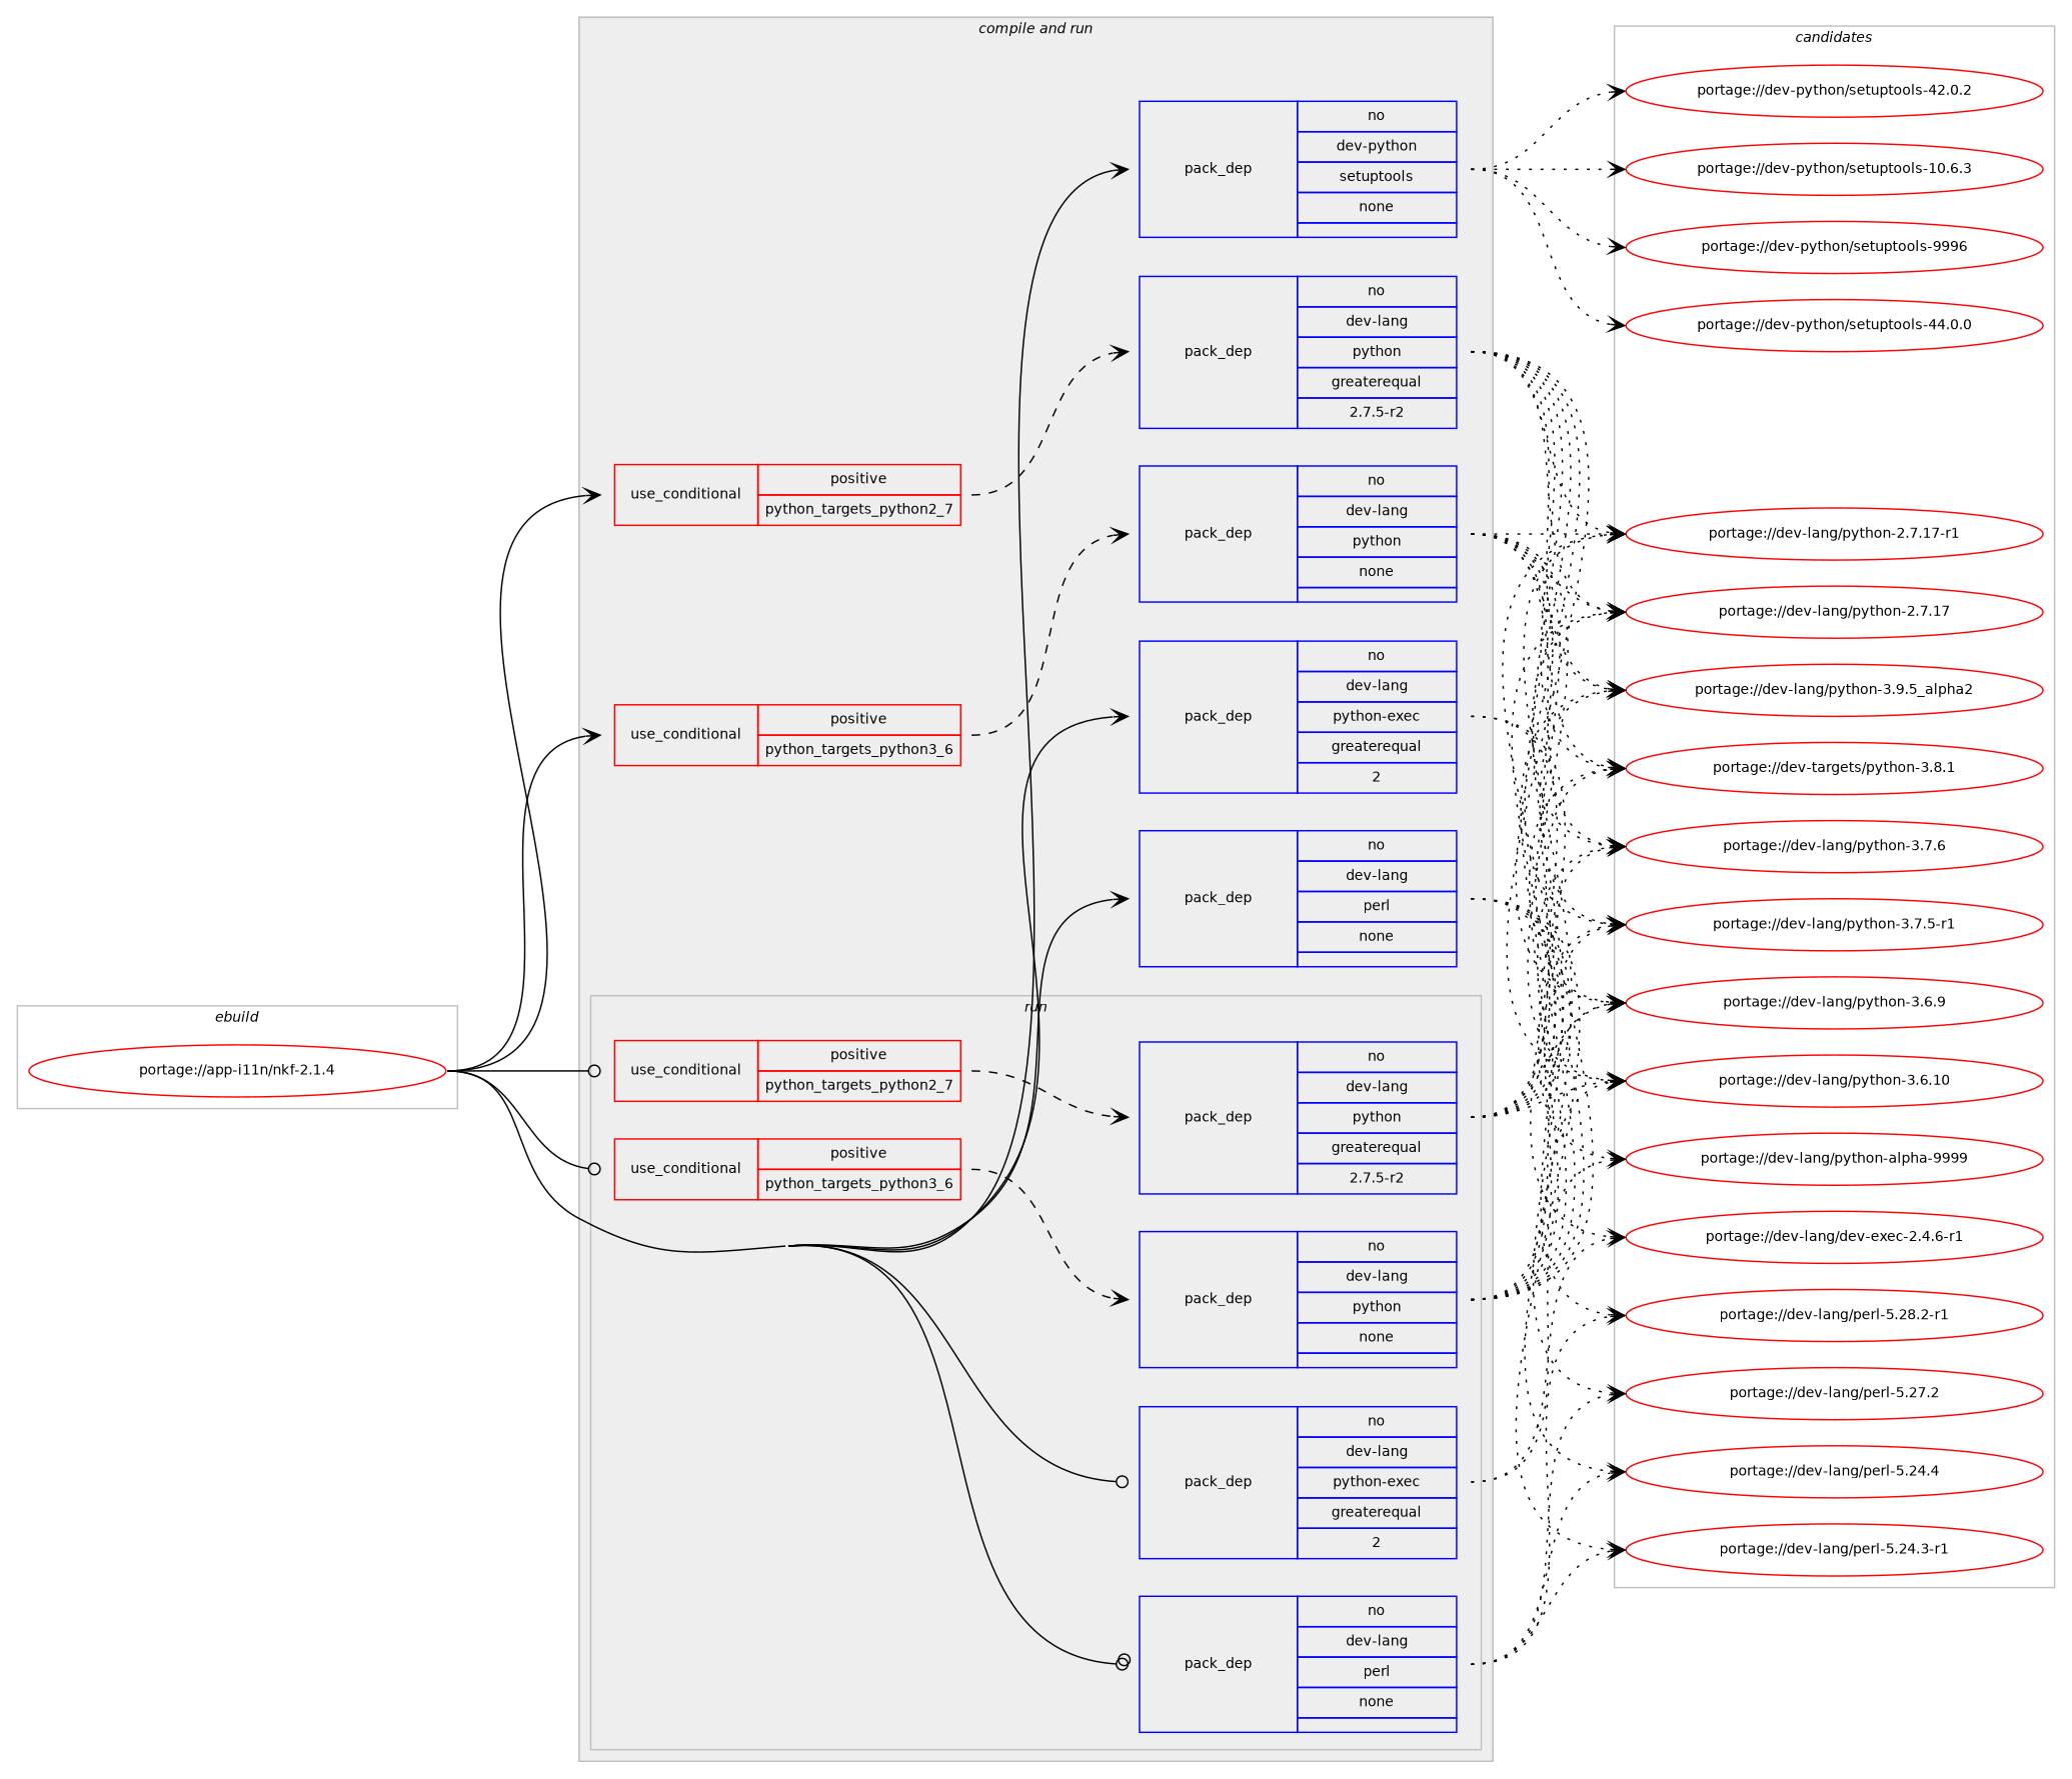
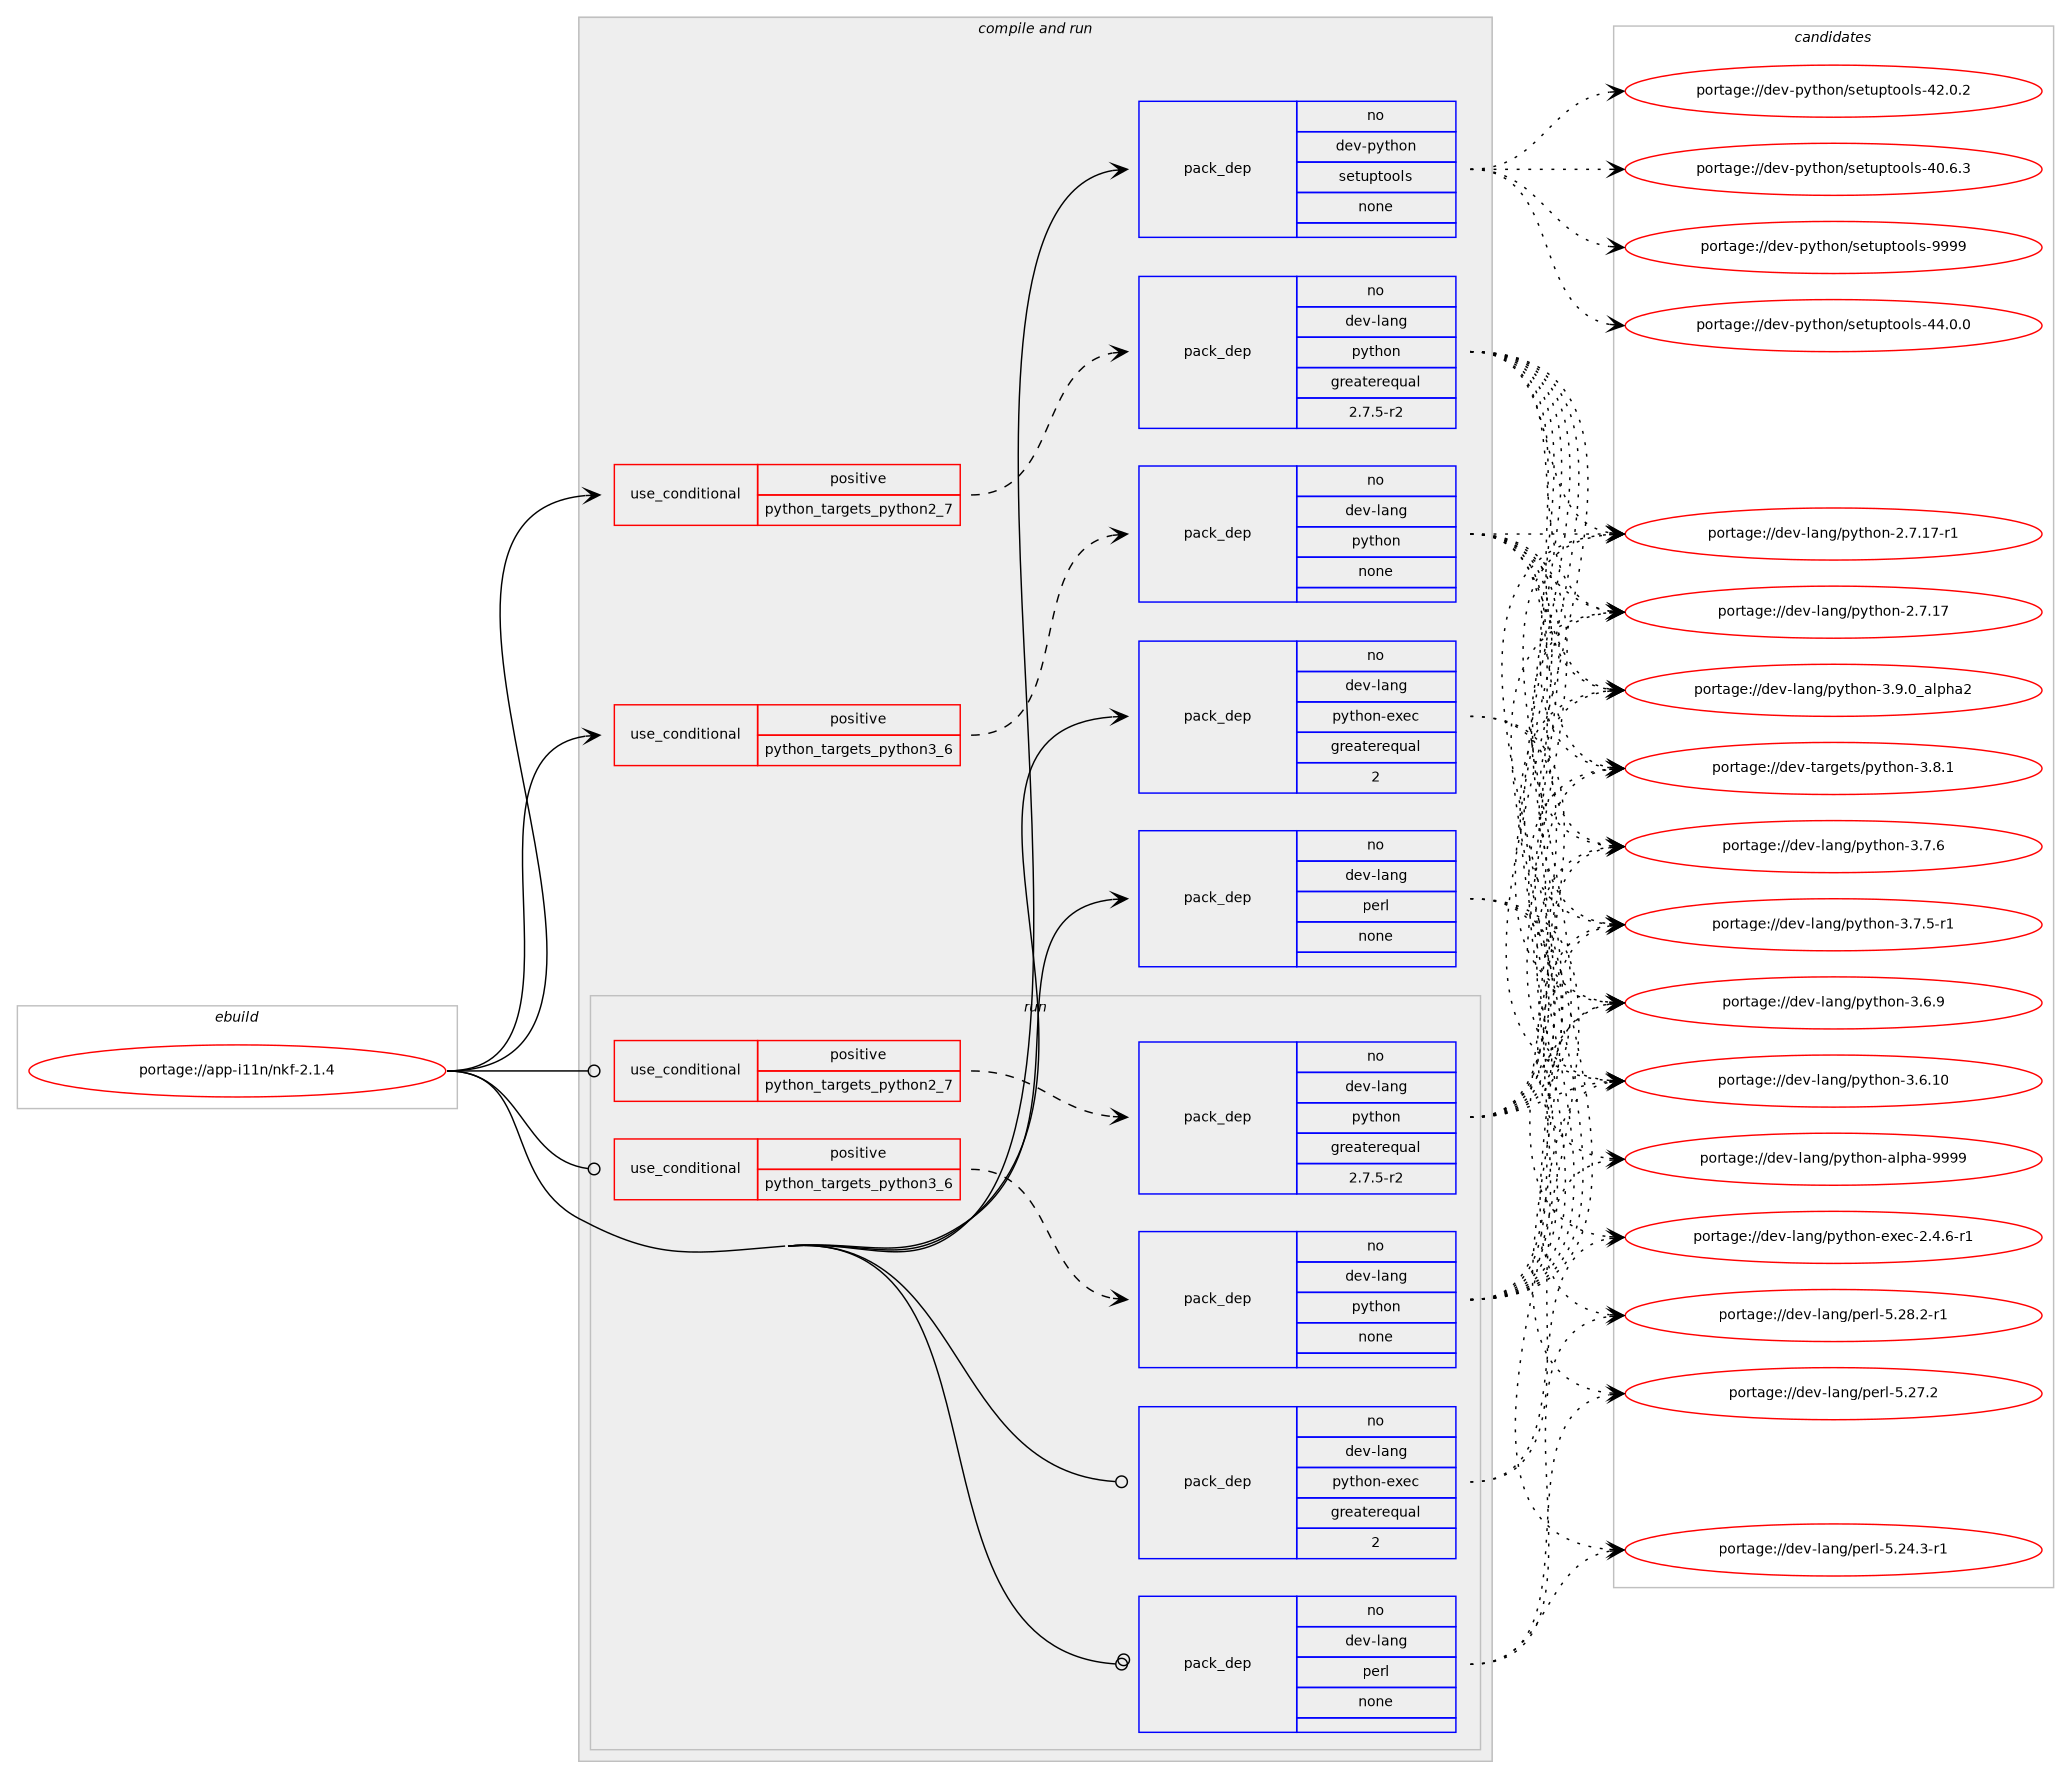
  digraph {
    compound=true
    concentrate=true
    fontname=Helvetica
    fontsize=10
    newrank=true
    rankdir=LR
    ranksep=1.5
    node [color=red fontname=Helvetica fontsize=10]
    edge [arrowhead=vee headport=w style=dotted tailport=e weight=100]
    n1 [label="portage://app-i11n/nkf-2.1.4" width=4]
    n2 [color=blue label=<<TABLE BORDER="0" CELLBORDER="1" CELLSPACING="0" CELLPADDING="4" WIDTH="220"><TR><TD ROWSPAN="6" CELLPADDING="30">pack_dep</TD></TR><TR><TD WIDTH="110">no</TD></TR><TR><TD>dev-lang</TD></TR><TR><TD>python</TD></TR><TR><TD>greaterequal</TD></TR><TR><TD>2.7.5-r2</TD></TR></TABLE>> shape=none]
    n3 [label=<<TABLE BORDER="0" CELLBORDER="1" CELLSPACING="0" CELLPADDING="4"><TR><TD ROWSPAN="3" CELLPADDING="10">use_conditional</TD></TR><TR><TD>positive</TD></TR><TR><TD>python_targets_python2_7</TD></TR></TABLE>> shape=none]
    n4 [color=blue label=<<TABLE BORDER="0" CELLBORDER="1" CELLSPACING="0" CELLPADDING="4" WIDTH="220"><TR><TD ROWSPAN="6" CELLPADDING="30">pack_dep</TD></TR><TR><TD WIDTH="110">no</TD></TR><TR><TD>dev-lang</TD></TR><TR><TD>python</TD></TR><TR><TD>none</TD></TR><TR><TD></TD></TR></TABLE>> shape=none]
    n5 [label=<<TABLE BORDER="0" CELLBORDER="1" CELLSPACING="0" CELLPADDING="4"><TR><TD ROWSPAN="3" CELLPADDING="10">use_conditional</TD></TR><TR><TD>positive</TD></TR><TR><TD>python_targets_python3_6</TD></TR></TABLE>> shape=none]
    n6 [color=blue label=<<TABLE BORDER="0" CELLBORDER="1" CELLSPACING="0" CELLPADDING="4" WIDTH="220"><TR><TD ROWSPAN="6" CELLPADDING="30">pack_dep</TD></TR><TR><TD WIDTH="110">no</TD></TR><TR><TD>dev-lang</TD></TR><TR><TD>perl</TD></TR><TR><TD>none</TD></TR><TR><TD></TD></TR></TABLE>> shape=none]
    n7 [color=blue label=<<TABLE BORDER="0" CELLBORDER="1" CELLSPACING="0" CELLPADDING="4" WIDTH="220"><TR><TD ROWSPAN="6" CELLPADDING="30">pack_dep</TD></TR><TR><TD WIDTH="110">no</TD></TR><TR><TD>dev-lang</TD></TR><TR><TD>python-exec</TD></TR><TR><TD>greaterequal</TD></TR><TR><TD>2</TD></TR></TABLE>> shape=none]
    n8 [color=blue label=<<TABLE BORDER="0" CELLBORDER="1" CELLSPACING="0" CELLPADDING="4" WIDTH="220"><TR><TD ROWSPAN="6" CELLPADDING="30">pack_dep</TD></TR><TR><TD WIDTH="110">no</TD></TR><TR><TD>dev-python</TD></TR><TR><TD>setuptools</TD></TR><TR><TD>none</TD></TR><TR><TD></TD></TR></TABLE>> shape=none]
    n9 [color=blue label=<<TABLE BORDER="0" CELLBORDER="1" CELLSPACING="0" CELLPADDING="4" WIDTH="220"><TR><TD ROWSPAN="6" CELLPADDING="30">pack_dep</TD></TR><TR><TD WIDTH="110">no</TD></TR><TR><TD>dev-lang</TD></TR><TR><TD>python</TD></TR><TR><TD>greaterequal</TD></TR><TR><TD>2.7.5-r2</TD></TR></TABLE>> shape=none]
    n10 [label=<<TABLE BORDER="0" CELLBORDER="1" CELLSPACING="0" CELLPADDING="4"><TR><TD ROWSPAN="3" CELLPADDING="10">use_conditional</TD></TR><TR><TD>positive</TD></TR><TR><TD>python_targets_python2_7</TD></TR></TABLE>> shape=none]
    n11 [color=blue label=<<TABLE BORDER="0" CELLBORDER="1" CELLSPACING="0" CELLPADDING="4" WIDTH="220"><TR><TD ROWSPAN="6" CELLPADDING="30">pack_dep</TD></TR><TR><TD WIDTH="110">no</TD></TR><TR><TD>dev-lang</TD></TR><TR><TD>python</TD></TR><TR><TD>none</TD></TR><TR><TD></TD></TR></TABLE>> shape=none]
    n12 [label=<<TABLE BORDER="0" CELLBORDER="1" CELLSPACING="0" CELLPADDING="4"><TR><TD ROWSPAN="3" CELLPADDING="10">use_conditional</TD></TR><TR><TD>positive</TD></TR><TR><TD>python_targets_python3_6</TD></TR></TABLE>> shape=none]
    n13 [color=blue label=<<TABLE BORDER="0" CELLBORDER="1" CELLSPACING="0" CELLPADDING="4" WIDTH="220"><TR><TD ROWSPAN="6" CELLPADDING="30">pack_dep</TD></TR><TR><TD WIDTH="110">no</TD></TR><TR><TD>dev-lang</TD></TR><TR><TD>perl</TD></TR><TR><TD>none</TD></TR><TR><TD></TD></TR></TABLE>> shape=none]
    n14 [color=blue label=<<TABLE BORDER="0" CELLBORDER="1" CELLSPACING="0" CELLPADDING="4" WIDTH="220"><TR><TD ROWSPAN="6" CELLPADDING="30">pack_dep</TD></TR><TR><TD WIDTH="110">no</TD></TR><TR><TD>dev-lang</TD></TR><TR><TD>python-exec</TD></TR><TR><TD>greaterequal</TD></TR><TR><TD>2</TD></TR></TABLE>> shape=none]
-   n15 [label="portage://dev-lang/python-3.9.5_alpha2" width=4]
+   n15 [label="portage://dev-lang/python-3.9.0_alpha2" width=4]
    n16 [label="portage://dev-targets/python-3.8.1" width=4]
    n17 [label="portage://dev-lang/python-3.7.6" width=4]
    n18 [label="portage://dev-lang/python-3.7.5-r1" width=4]
    n19 [label="portage://dev-lang/python-3.6.9" width=4]
    n20 [label="portage://dev-lang/python-3.6.10" width=4]
    n21 [label="portage://dev-lang/python-2.7.17-r1" width=4]
    n22 [label="portage://dev-lang/python-2.7.17" width=4]
    n23 [label="portage://dev-lang/perl-5.28.2-r1" width=4]
    n24 [label="portage://dev-lang/perl-5.27.2" width=4]
-   n25 [label="portage://dev-lang/perl-5.24.4" width=4]
    n26 [label="portage://dev-lang/perl-5.24.3-r1" width=4]
    n27 [label="portage://dev-lang/python-alpha-9999" width=4]
-   n28 [label="portage://dev-lang/dev-exec-2.4.6-r1" width=4]
-   n29 [label="portage://dev-python/setuptools-9996" width=4]
+   n28 [label="portage://dev-lang/python-exec-2.4.6-r1" width=4]
+   n29 [label="portage://dev-python/setuptools-9999" width=4]
    n30 [label="portage://dev-python/setuptools-44.0.0" width=4]
    n31 [label="portage://dev-python/setuptools-42.0.2" width=4]
-   n32 [label="portage://dev-python/setuptools-10.6.3" width=4]
+   n32 [label="portage://dev-python/setuptools-40.6.3" width=4]
    subgraph cluster_1 {
      color=gray
      label=<<i>ebuild</i>>
      n1
    }
    subgraph cluster_2 {
      color=gray
      label=<<i>dependencies</i>>
      subgraph cluster_3 {
        color=gray
        fillcolor="#eeeeee"
        label=<<i>compile</i>>
        style=filled
        subgraph sub_4 {
          color=gray
          fillcolor="#eeeeee"
          label=<<i>compile</i>>
          style=filled
          n3
          subgraph sub_5 {
            color=gray
            fillcolor="#eeeeee"
            label=<<i>compile</i>>
            style=filled
            n2
          }
        }
        subgraph sub_6 {
          color=gray
          fillcolor="#eeeeee"
          label=<<i>compile</i>>
          style=filled
          n5
          subgraph sub_7 {
            color=gray
            fillcolor="#eeeeee"
            label=<<i>compile</i>>
            style=filled
            n4
          }
        }
        subgraph sub_8 {
          color=gray
          fillcolor="#eeeeee"
          label=<<i>compile</i>>
          style=filled
          n6
        }
        subgraph sub_9 {
          color=gray
          fillcolor="#eeeeee"
          label=<<i>compile</i>>
          style=filled
          n7
        }
        subgraph sub_10 {
          color=gray
          fillcolor="#eeeeee"
          label=<<i>compile</i>>
          style=filled
          n8
        }
      }
      subgraph cluster_11 {
        color=gray
        fillcolor="#eeeeee"
        label=<<i>compile and run</i>>
        style=filled
      }
      subgraph cluster_12 {
        color=gray
        fillcolor="#eeeeee"
        label=<<i>run</i>>
        style=filled
        subgraph sub_13 {
          color=gray
          fillcolor="#eeeeee"
          label=<<i>run</i>>
          style=filled
          n10
          subgraph sub_14 {
            color=gray
            fillcolor="#eeeeee"
            label=<<i>run</i>>
            style=filled
            n9
          }
        }
        subgraph sub_15 {
          color=gray
          fillcolor="#eeeeee"
          label=<<i>run</i>>
          style=filled
          n12
          subgraph sub_16 {
            color=gray
            fillcolor="#eeeeee"
            label=<<i>run</i>>
            style=filled
            n11
          }
        }
        subgraph sub_17 {
          color=gray
          fillcolor="#eeeeee"
          label=<<i>run</i>>
          style=filled
          n13
        }
        subgraph sub_18 {
          color=gray
          fillcolor="#eeeeee"
          label=<<i>run</i>>
          style=filled
          n14
        }
      }
    }
    subgraph cluster_19 {
      color=gray
      label=<<i>candidates</i>>
      rank=same
      subgraph sub_20 {
        color=black
        label=<<i>candidates</i>>
        nodesep=1
        rank=same
        n15
        n16
        n17
        n18
        n19
        n20
        n21
        n22
      }
      subgraph sub_21 {
        color=black
        label=<<i>candidates</i>>
        nodesep=1
        rank=same
        n15
        n16
        n17
        n18
        n19
        n20
        n21
        n22
      }
      subgraph sub_22 {
        color=black
        label=<<i>candidates</i>>
        nodesep=1
        rank=same
        n23
        n24
-       n25
        n26
      }
      subgraph sub_23 {
        color=black
        label=<<i>candidates</i>>
        nodesep=1
        rank=same
        n27
        n28
      }
      subgraph sub_24 {
        color=black
        label=<<i>candidates</i>>
        nodesep=1
        rank=same
        n29
        n30
        n31
        n32
      }
      subgraph sub_25 {
        color=black
        label=<<i>candidates</i>>
        nodesep=1
        rank=same
        n15
        n16
        n17
        n18
        n19
        n20
        n21
        n22
      }
      subgraph sub_26 {
        color=black
        label=<<i>candidates</i>>
        nodesep=1
        rank=same
        n15
        n16
        n17
        n18
        n19
        n20
        n21
        n22
      }
      subgraph sub_27 {
        color=black
        label=<<i>candidates</i>>
        nodesep=1
        rank=same
        n23
        n24
-       n25
        n26
      }
      subgraph sub_28 {
        color=black
        label=<<i>candidates</i>>
        nodesep=1
        rank=same
        n27
        n28
      }
    }
    n1 -> n3 [style=solid weight=20]
    n1 -> n5 [style=solid weight=20]
    n1 -> n6 [style=solid weight=20]
    n1 -> n7 [style=solid weight=20]
    n1 -> n8 [style=solid weight=20]
    n1 -> n10 [arrowhead=odot style=solid weight=20]
    n1 -> n12 [arrowhead=odot style=solid weight=20]
    n1 -> n13 [arrowhead=odot style=solid weight=20]
    n1 -> n14 [arrowhead=odot style=solid weight=20]
    n2 -> n15
    n2 -> n16
    n2 -> n17
    n2 -> n18
    n2 -> n19
    n2 -> n20
    n2 -> n21
    n2 -> n22
    n3 -> n2 [style=dashed weight=20]
    n4 -> n15
    n4 -> n16
    n4 -> n17
    n4 -> n18
    n4 -> n19
    n4 -> n20
    n4 -> n21
    n4 -> n22
    n5 -> n4 [style=dashed weight=20]
    n6 -> n23
    n6 -> n24
-   n6 -> n25
    n6 -> n26
    n7 -> n27
    n7 -> n28
    n8 -> n29
    n8 -> n30
    n8 -> n31
    n8 -> n32
    n9 -> n15
    n9 -> n16
    n9 -> n17
    n9 -> n18
    n9 -> n19
    n9 -> n20
    n9 -> n21
    n9 -> n22
    n10 -> n9 [style=dashed weight=20]
    n11 -> n15
    n11 -> n16
    n11 -> n17
    n11 -> n18
    n11 -> n19
    n11 -> n20
    n11 -> n21
    n11 -> n22
    n12 -> n11 [style=dashed weight=20]
    n13 -> n23
    n13 -> n24
-   n13 -> n25
    n13 -> n26
    n14 -> n27
    n14 -> n28
  }
